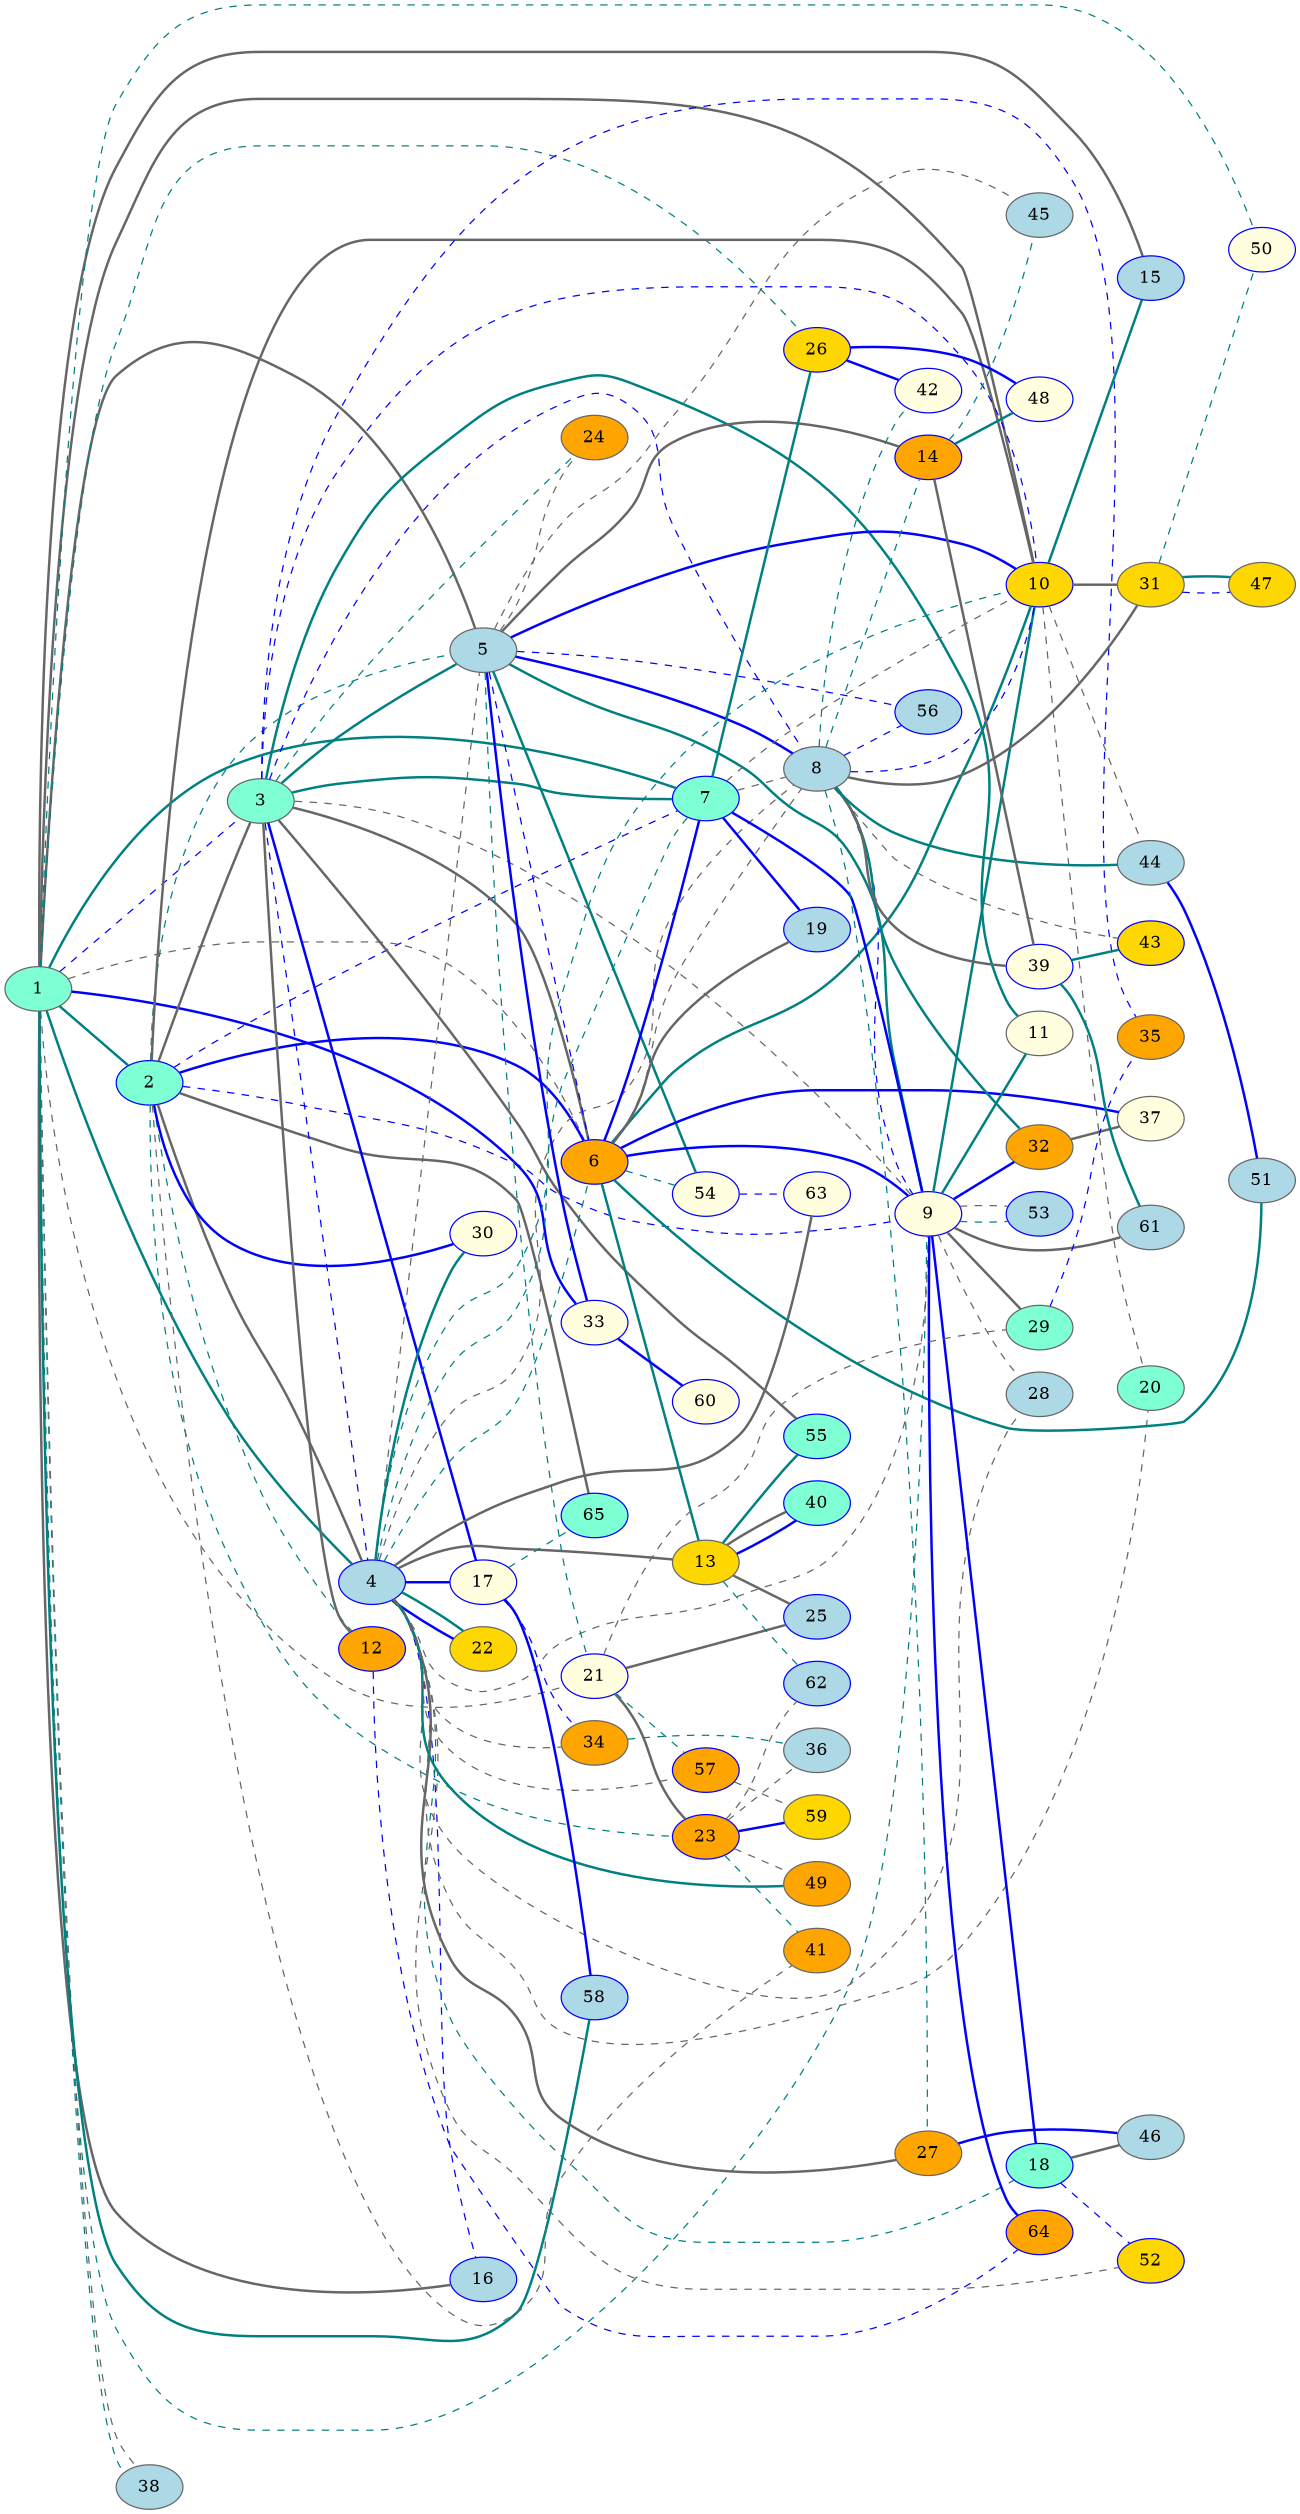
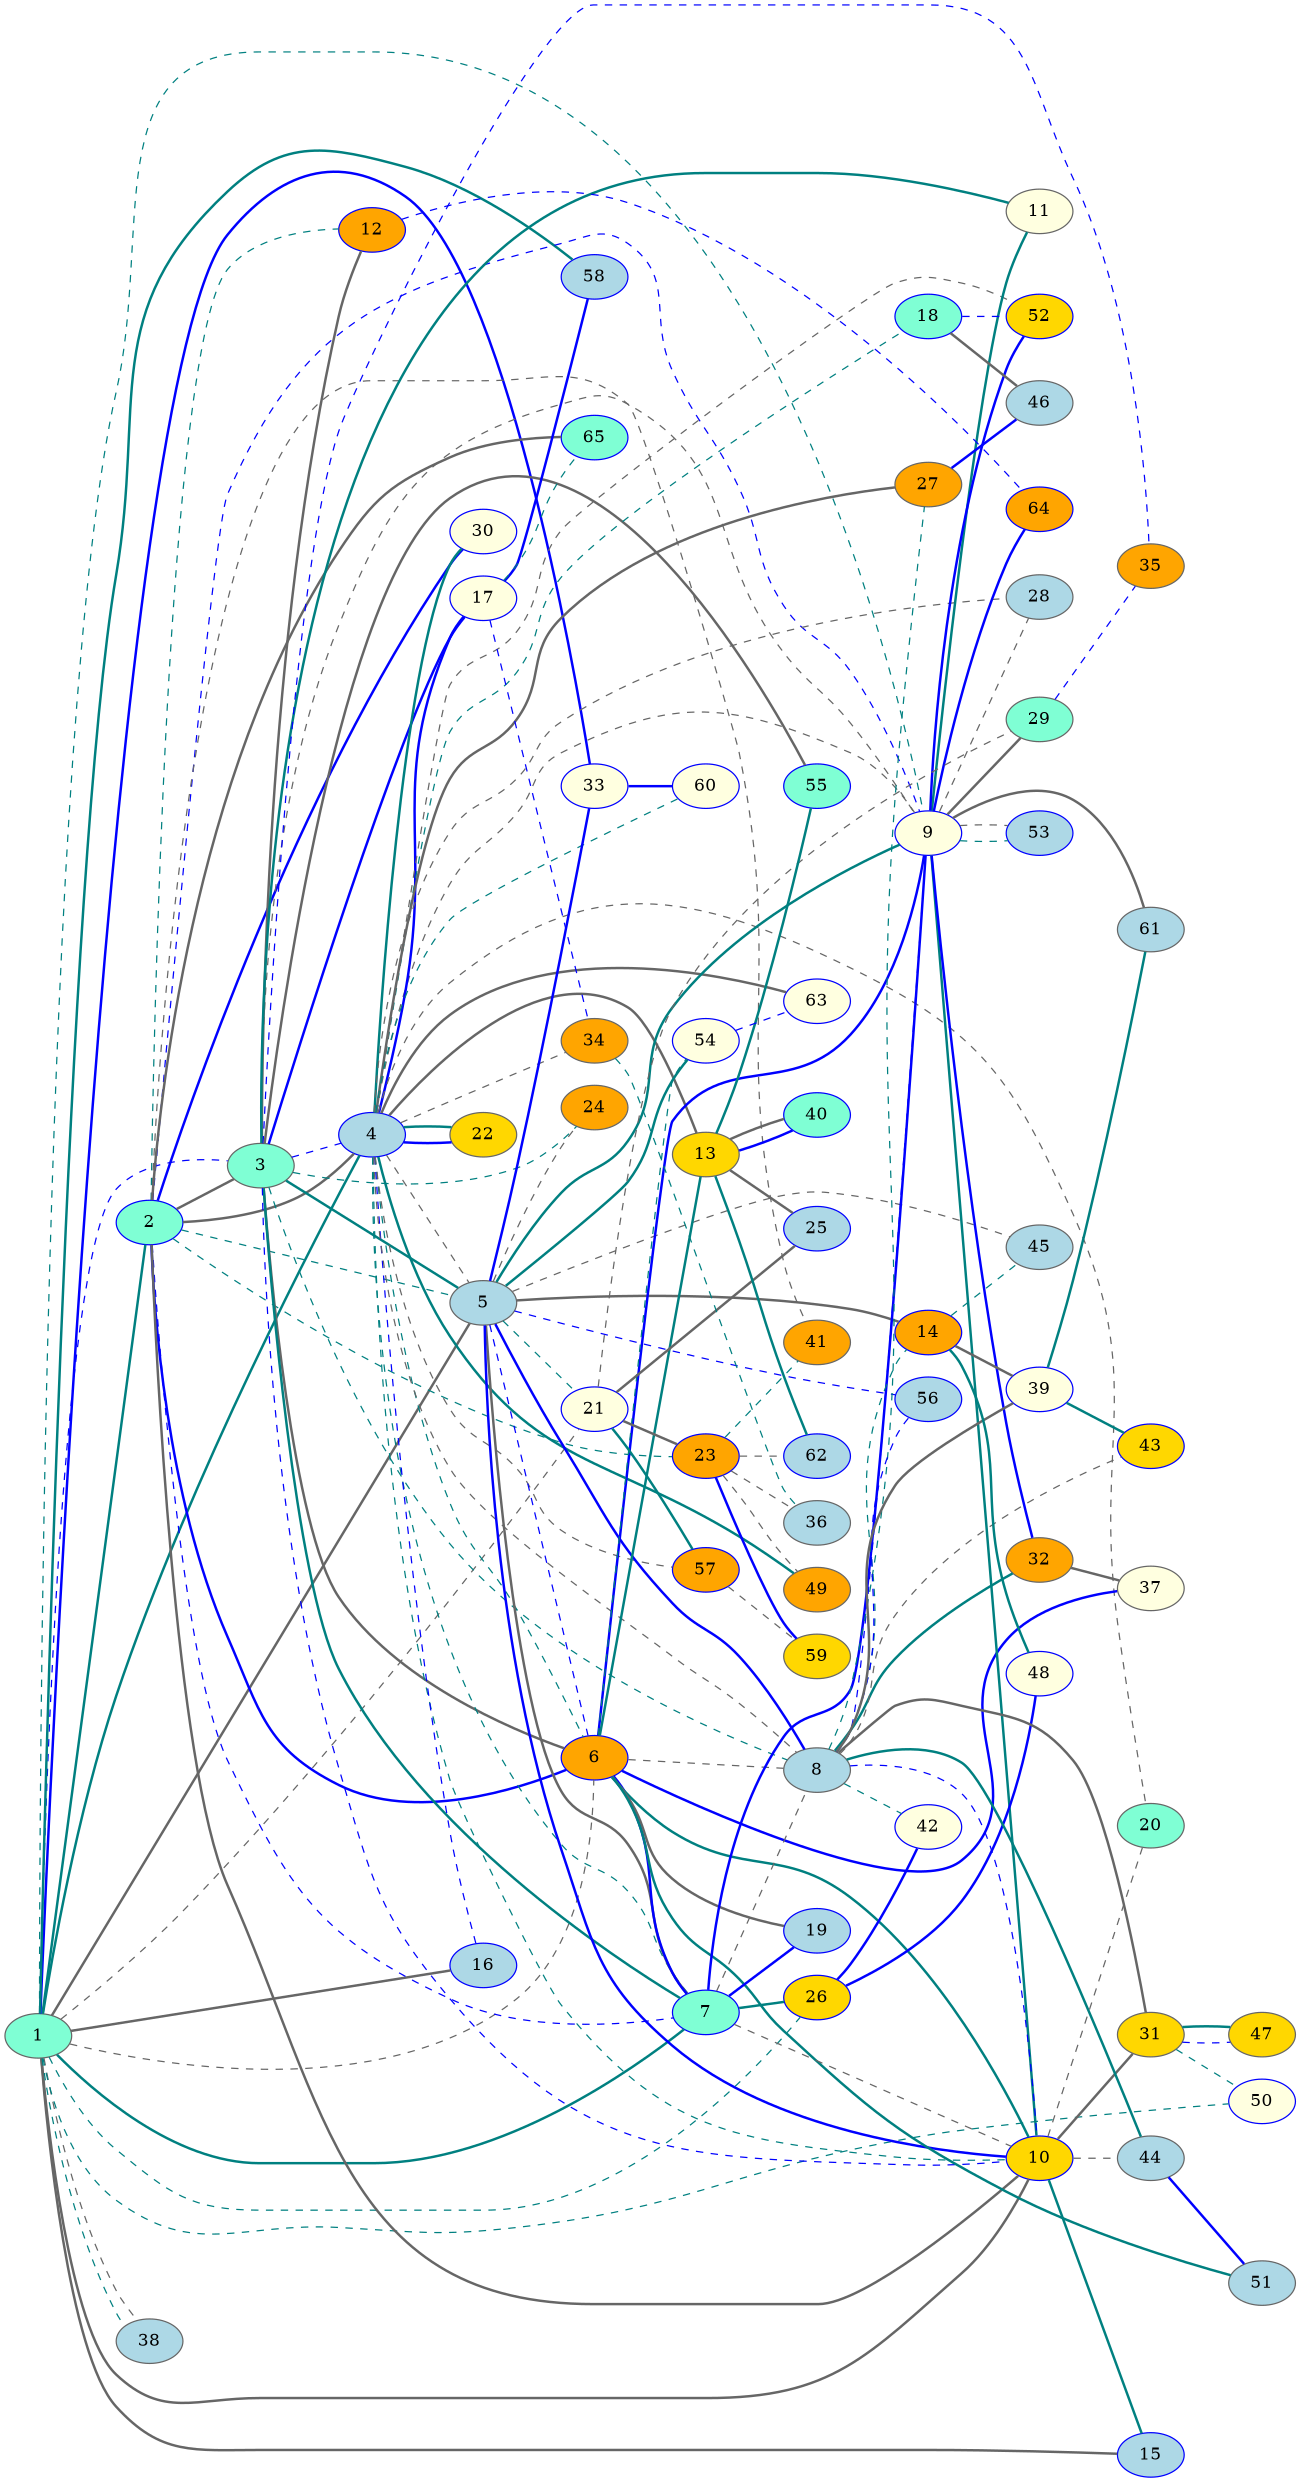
  graph {
    rankdir=LR
    node [color=blue fillcolor=lightblue style=filled]
    edge [color=gray40 style=bold]
    1 [color=gray40 fillcolor=aquamarine]
    2 [fillcolor=aquamarine]
    3 [color=gray40 fillcolor=aquamarine]
    4
    5 [color=gray40]
    6 [fillcolor=orange]
    7 [fillcolor=aquamarine]
    9 [fillcolor=lightyellow]
    10 [fillcolor=gold]
    15
    16
    21 [fillcolor=lightyellow]
    26 [fillcolor=gold]
    33 [fillcolor=lightyellow]
    38 [color=gray40]
    50 [fillcolor=lightyellow]
    58
    12 [fillcolor=orange]
    23 [fillcolor=orange]
    30 [fillcolor=lightyellow]
    41 [color=gray40 fillcolor=orange]
    65 [fillcolor=aquamarine]
    8 [color=gray40]
    11 [color=gray40 fillcolor=lightyellow]
    17 [fillcolor=lightyellow]
    24 [color=gray40 fillcolor=orange]
    35 [color=gray40 fillcolor=orange]
    55 [fillcolor=aquamarine]
    13 [color=gray40 fillcolor=gold]
    18 [fillcolor=aquamarine]
    20 [color=gray40 fillcolor=aquamarine]
    22 [color=gray40 fillcolor=gold]
    27 [color=gray40 fillcolor=orange]
    28 [color=gray40]
    34 [color=gray40 fillcolor=orange]
    49 [color=gray40 fillcolor=orange]
    52 [fillcolor=gold]
    57 [fillcolor=orange]
    60 [fillcolor=lightyellow]
    63 [fillcolor=lightyellow]
    14 [fillcolor=orange]
    45 [color=gray40]
    54 [fillcolor=lightyellow]
    56
    19
    37 [color=gray40 fillcolor=lightyellow]
    51 [color=gray40]
    31 [color=gray40 fillcolor=gold]
    32 [color=gray40 fillcolor=orange]
    39 [fillcolor=lightyellow]
    42 [fillcolor=lightyellow]
    43 [fillcolor=gold]
    44 [color=gray40]
    29 [color=gray40 fillcolor=aquamarine]
    53
    61 [color=gray40]
    64 [fillcolor=orange]
    25
    48 [fillcolor=lightyellow]
    62
    36 [color=gray40]
    59 [color=gray40 fillcolor=gold]
    40 [fillcolor=aquamarine]
    46 [color=gray40]
    47 [color=gray40 fillcolor=gold]
    1 -- 2 [color=teal]
    1 -- 3 [color=blue style=dashed]
    1 -- 4 [color=teal]
    1 -- 5
    1 -- 6 [style=dashed]
    1 -- 7 [color=teal]
    1 -- 9 [color=teal style=dashed]
    1 -- 10
    1 -- 15
    1 -- 16
    1 -- 21 [style=dashed]
    1 -- 26 [color=teal style=dashed]
    1 -- 33 [color=blue]
    1 -- 38 [color=teal style=dashed]
    1 -- 38 [style=dashed]
    1 -- 50 [color=teal style=dashed]
    1 -- 58 [color=teal]
    2 -- 3
    2 -- 4
    2 -- 5 [color=teal style=dashed]
    2 -- 6 [color=blue]
    2 -- 7 [color=blue style=dashed]
    2 -- 9 [color=blue style=dashed]
    2 -- 10
    2 -- 12 [color=teal style=dashed]
    2 -- 23 [color=teal style=dashed]
    2 -- 30 [color=blue]
    2 -- 41 [style=dashed]
    2 -- 65
    3 -- 4 [color=blue style=dashed]
    3 -- 5 [color=teal]
    3 -- 6
    3 -- 7 [color=teal]
    3 -- 9 [style=dashed]
    3 -- 10 [color=blue style=dashed]
    3 -- 12
-   3 -- 8 [color=blue style=dashed]
+   3 -- 8 [color=teal style=dashed]
    3 -- 11 [color=teal]
    3 -- 17 [color=blue]
    3 -- 24 [color=teal style=dashed]
    3 -- 35 [color=blue style=dashed]
    3 -- 55
    4 -- 5 [style=dashed]
    4 -- 6 [color=teal style=dashed]
    4 -- 7 [color=teal style=dashed]
    4 -- 9 [style=dashed]
    4 -- 10 [color=teal style=dashed]
    4 -- 16 [color=blue style=dashed]
    4 -- 30 [color=teal]
    4 -- 8 [style=dashed]
    4 -- 17 [color=blue]
    4 -- 13
    4 -- 18 [color=teal style=dashed]
    4 -- 20 [style=dashed]
    4 -- 22 [color=blue]
    4 -- 22 [color=teal]
    4 -- 27
    4 -- 28 [style=dashed]
    4 -- 34 [style=dashed]
    4 -- 49 [color=teal]
    4 -- 52 [style=dashed]
    4 -- 57 [style=dashed]
+   4 -- 60 [color=teal style=dashed]
    4 -- 63
    5 -- 6 [color=blue style=dashed]
+   5 -- 7
    5 -- 9 [color=teal]
    5 -- 10 [color=blue]
    5 -- 21 [color=teal style=dashed]
    5 -- 33 [color=blue]
    5 -- 8 [color=blue]
    5 -- 24 [style=dashed]
    5 -- 14
    5 -- 45 [style=dashed]
    5 -- 54 [color=teal]
    5 -- 56 [color=blue style=dashed]
    6 -- 7 [color=blue]
    6 -- 9 [color=blue]
    6 -- 10 [color=teal]
    6 -- 8 [style=dashed]
    6 -- 13 [color=teal]
    6 -- 54 [color=teal style=dashed]
    6 -- 19
    6 -- 37 [color=blue]
    6 -- 51 [color=teal]
    7 -- 9 [color=blue]
    7 -- 10 [style=dashed]
    7 -- 26 [color=teal]
    7 -- 8 [style=dashed]
    7 -- 19 [color=blue]
    9 -- 10 [color=teal]
    9 -- 11 [color=teal]
-   9 -- 18 [color=blue]
+   9 -- 52 [color=blue]
    9 -- 28 [style=dashed]
    9 -- 32 [color=blue]
    9 -- 29
    9 -- 53 [color=teal style=dashed]
    9 -- 53 [style=dashed]
    9 -- 61
    9 -- 64 [color=blue]
    10 -- 15 [color=teal]
    10 -- 20 [style=dashed]
    10 -- 31
    10 -- 44 [style=dashed]
    21 -- 23
-   21 -- 57 [color=teal style=dashed]
+   21 -- 57 [color=teal]
    21 -- 29 [style=dashed]
    21 -- 25
    26 -- 42 [color=blue]
    26 -- 48 [color=blue]
    33 -- 60 [color=blue]
    12 -- 64 [color=blue style=dashed]
    23 -- 41 [color=teal style=dashed]
    23 -- 49 [style=dashed]
    23 -- 62 [style=dashed]
    23 -- 36 [style=dashed]
    23 -- 59 [color=blue]
    8 -- 9 [color=blue style=dashed]
    8 -- 10 [color=blue style=dashed]
    8 -- 27 [color=teal style=dashed]
    8 -- 14 [color=teal style=dashed]
    8 -- 56 [color=blue style=dashed]
    8 -- 31
    8 -- 32 [color=teal]
    8 -- 39
    8 -- 42 [color=teal style=dashed]
    8 -- 43 [style=dashed]
    8 -- 44 [color=teal]
    17 -- 58 [color=blue]
    17 -- 65 [color=teal style=dashed]
    17 -- 34 [color=blue style=dashed]
    13 -- 55 [color=teal]
    13 -- 25
-   13 -- 62 [color=teal style=dashed]
+   13 -- 62 [color=teal]
    13 -- 40 [color=blue]
    13 -- 40
    18 -- 52 [color=blue style=dashed]
    18 -- 46
    27 -- 46 [color=blue]
    34 -- 36 [color=teal style=dashed]
    57 -- 59 [style=dashed]
    14 -- 45 [color=teal style=dashed]
    14 -- 39
    14 -- 48 [color=teal]
    54 -- 63 [color=blue style=dashed]
    31 -- 50 [color=teal style=dashed]
    31 -- 47 [color=blue style=dashed]
    31 -- 47 [color=teal]
    32 -- 37
    39 -- 43 [color=teal]
    39 -- 61 [color=teal]
    44 -- 51 [color=blue]
    29 -- 35 [color=blue style=dashed]
  }
